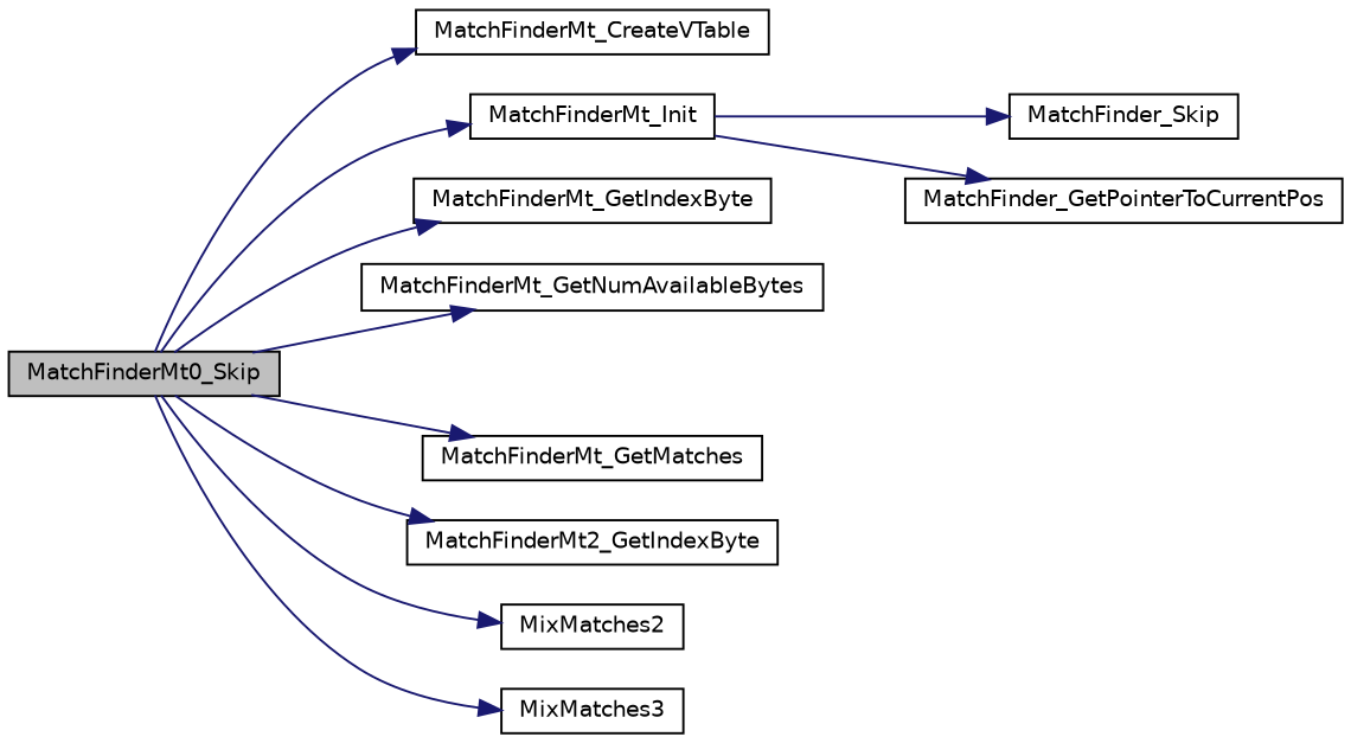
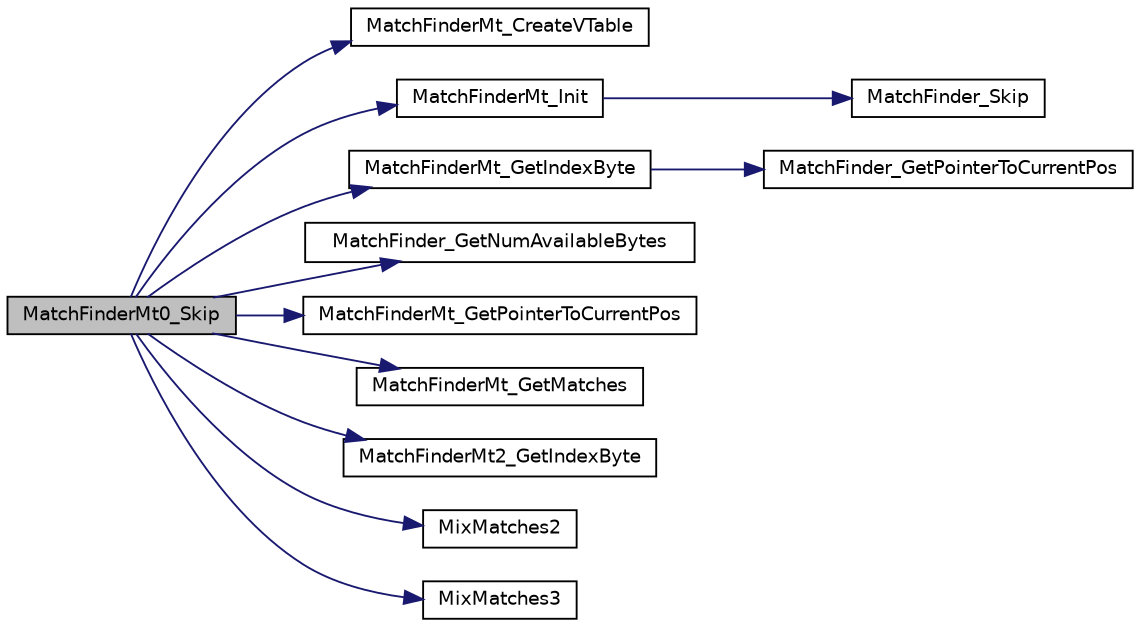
  digraph {
    rankdir=LR
    node [color=black fillcolor=white fontname=Helvetica fontsize=10 shape=record style=filled]
    edge [color=midnightblue fontname=Helvetica fontsize=10 labelfontname=Helvetica labelfontsize=10 style=solid]
    n1 [fillcolor=grey75 fontcolor=black height=0.2 label=MatchFinderMt0_Skip width=0.4]
    n2 [height=0.2 label=MatchFinderMt_CreateVTable width=0.4]
    n3 [height=0.2 label=MatchFinderMt_Init width=0.4]
    n4 [height=0.2 label=MatchFinderMt_GetIndexByte width=0.4]
-   n5 [height=0.2 label=MatchFinderMt_GetNumAvailableBytes width=0.4]
+   n5 [height=0.2 label=MatchFinder_GetNumAvailableBytes width=0.4]
+   n6 [height=0.2 label=MatchFinderMt_GetPointerToCurrentPos width=0.4]
    n7 [height=0.2 label=MatchFinderMt_GetMatches width=0.4]
    n8 [height=0.2 label=MatchFinderMt2_GetIndexByte width=0.4]
    n9 [height=0.2 label=MixMatches2 width=0.4]
    n10 [height=0.2 label=MixMatches3 width=0.4]
    n11 [height=0.2 label=MatchFinder_Skip width=0.4]
    n12 [height=0.2 label=MatchFinder_GetPointerToCurrentPos width=0.4]
    n1 -> n2
    n1 -> n3
    n1 -> n4
    n1 -> n5
+   n1 -> n6
    n1 -> n7
    n1 -> n8
    n1 -> n9
    n1 -> n10
    n3 -> n11
-   n3 -> n12
+   n4 -> n12
  }
